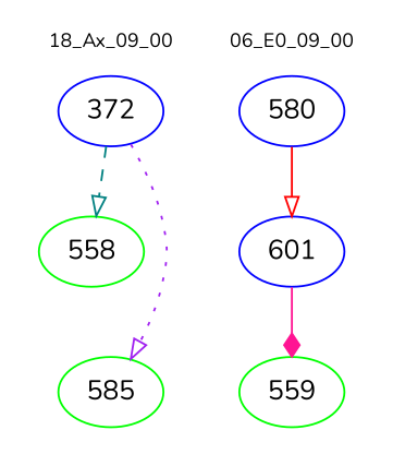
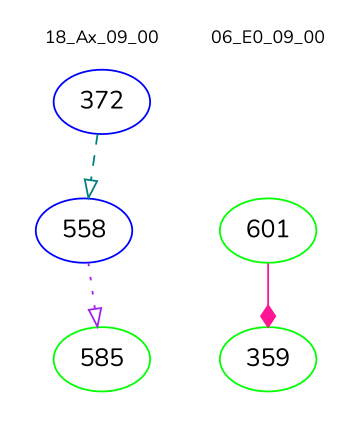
  digraph {
    fontname=Nunito
    node [color=green fontname=Nunito]
    edge [arrowhead=onormal fontname=Nunito style=solid]
    n1 [color=blue label=372]
-   n2 [label=558]
+   n2 [color=blue label=558]
    n3 [label=585]
-   n4 [color=blue label=580]
-   n5 [label=559]
-   n6 [color=blue label=601]
+   n5 [label=359]
+   n6 [label=601]
    subgraph cluster_1 {
      color=white
      fontsize=10
      label="18_Ax_09_00"
      n1
      n2
      n3
    }
    subgraph cluster_2 {
      color=white
      fontsize=10
      label="06_E0_09_00"
-     n4
      n5
      n6
    }
    n1 -> n2 [color=teal style=dashed]
-   n1 -> n3 [color=purple style=dotted]
-   n4 -> n6 [color=red]
+   n2 -> n3 [color=purple style=dotted]
    n6 -> n5 [arrowhead=diamond color=deeppink]
  }
